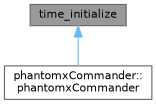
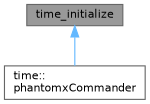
  digraph {
    rankdir=TB
    node [fontname=Helvetica fontsize=10 shape=box style=filled]
    n1 [color=gray40 fillcolor=grey60 fontcolor=black height=0.2 label=time_initialize width=0.4]
-   n2 [color=grey40 fillcolor=white height=0.2 label="phantomxCommander::\lphantomxCommander" width=0.4]
+   n2 [color=grey40 fillcolor=white height=0.2 label="time::\lphantomxCommander" width=0.4]
    n1 -> n2 [color=steelblue1 dir=back fontname=Helvetica fontsize=10 labelfontname=Helvetica labelfontsize=10 style=solid]
  }
